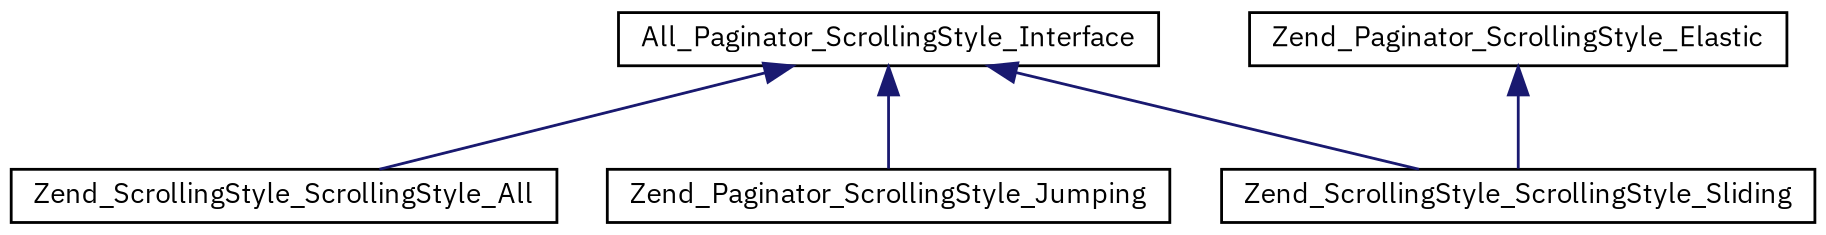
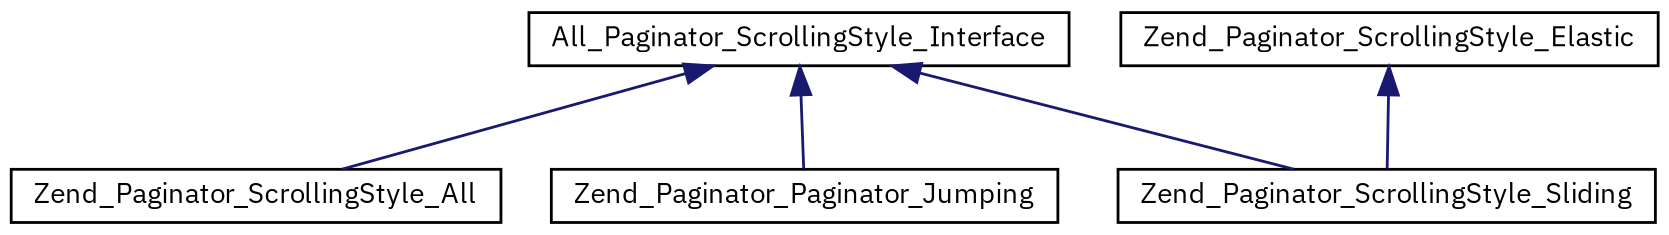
  digraph {
    fontname="IBM Plex Sans"
    rankdir=TB
    node [color=black fillcolor=white fontname="IBM Plex Sans" fontsize=10 shape=record style=filled]
    edge [color=midnightblue dir=back fontname="IBM Plex Sans" fontsize=10 labelfontname=Helvetica labelfontsize=10 style=solid]
    n1 [height=0.2 label=All_Paginator_ScrollingStyle_Interface width=0.4]
-   n2 [height=0.2 label=Zend_ScrollingStyle_ScrollingStyle_All width=0.4]
-   n3 [height=0.2 label=Zend_Paginator_ScrollingStyle_Jumping width=0.4]
-   n4 [height=0.2 label=Zend_ScrollingStyle_ScrollingStyle_Sliding width=0.4]
+   n2 [height=0.2 label=Zend_Paginator_ScrollingStyle_All width=0.4]
+   n3 [height=0.2 label=Zend_Paginator_Paginator_Jumping width=0.4]
+   n4 [height=0.2 label=Zend_Paginator_ScrollingStyle_Sliding width=0.4]
    n5 [height=0.2 label=Zend_Paginator_ScrollingStyle_Elastic width=0.4]
    n1 -> n2
    n1 -> n3
    n1 -> n4
    n5 -> n4
  }
